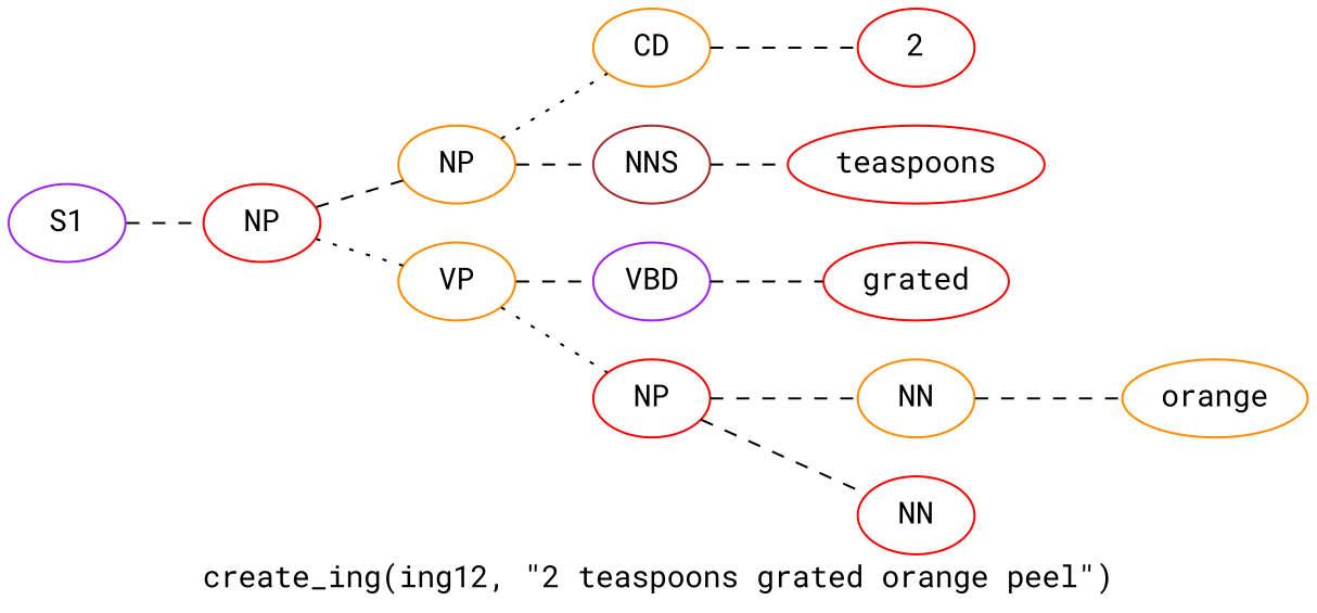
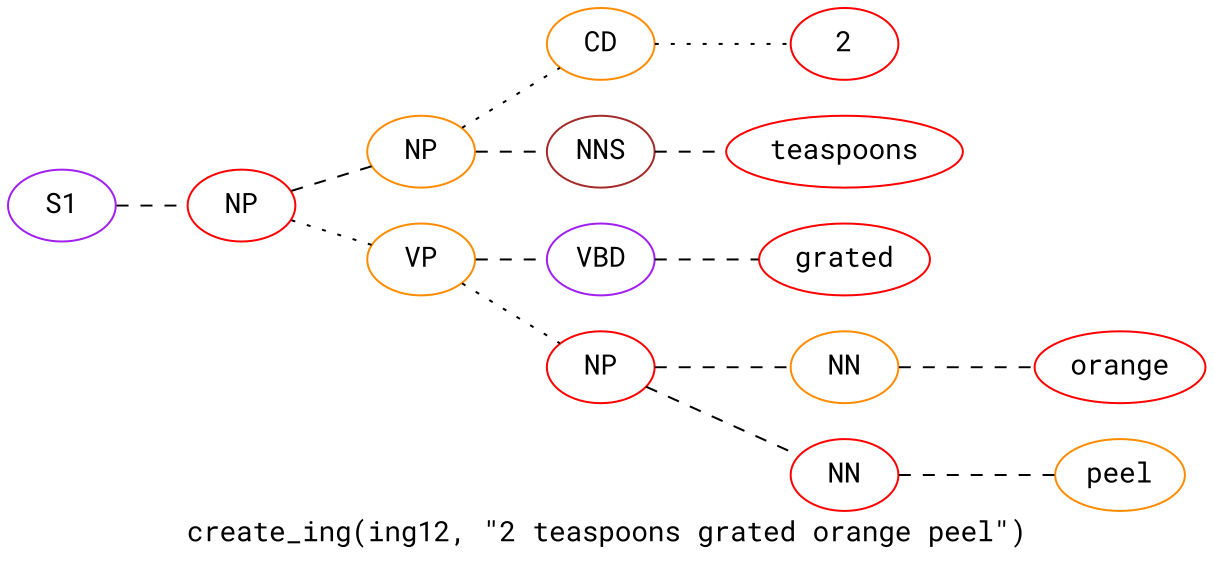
  graph {
    fontname="Roboto Mono"
    label="create_ing(ing12, \"2 teaspoons grated orange peel\")"
    rankdir=LR
    node [color=red fontname="Roboto Mono"]
    edge [fontname="Roboto Mono" style=dashed]
    n1 [color=purple label=S1]
    n2 [label=NP]
    n3 [color=darkorange label=NP]
    n4 [color=darkorange label=VP]
    n5 [color=darkorange label=CD]
    n6 [color=brown label=NNS]
    n7 [color=purple label=VBD]
    n8 [label=NP]
    n9 [label=2]
    n10 [label=teaspoons]
    n11 [label=grated]
    n12 [color=darkorange label=NN]
    n13 [label=NN]
-   n14 [color=darkorange label=orange]
+   n14 [label=orange]
+   n15 [color=darkorange label=peel]
    n1 -- n2
    n2 -- n3
    n2 -- n4 [style=dotted]
    n3 -- n5 [style=dotted]
    n3 -- n6
    n4 -- n7
    n4 -- n8 [style=dotted]
-   n5 -- n9
+   n5 -- n9 [style=dotted]
    n6 -- n10
    n7 -- n11
    n8 -- n12
    n8 -- n13
    n12 -- n14
+   n13 -- n15
  }
